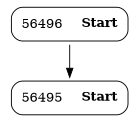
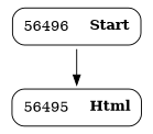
  digraph {
    node [shape=none]
    n1 [label=<<TABLE border='1' cellspacing='0' cellpadding='10' style='rounded' ><TR><TD border='0'>56496</TD><TD border='0'><B>Start</B></TD></TR></TABLE>>]
-   n2 [label=<<TABLE border='1' cellspacing='0' cellpadding='10' style='rounded' ><TR><TD border='0'>56495</TD><TD border='0'><B>Start</B></TD></TR></TABLE>>]
+   n2 [label=<<TABLE border='1' cellspacing='0' cellpadding='10' style='rounded' ><TR><TD border='0'>56495</TD><TD border='0'><B>Html</B></TD></TR></TABLE>>]
    n1 -> n2 [weight=2]
  }
